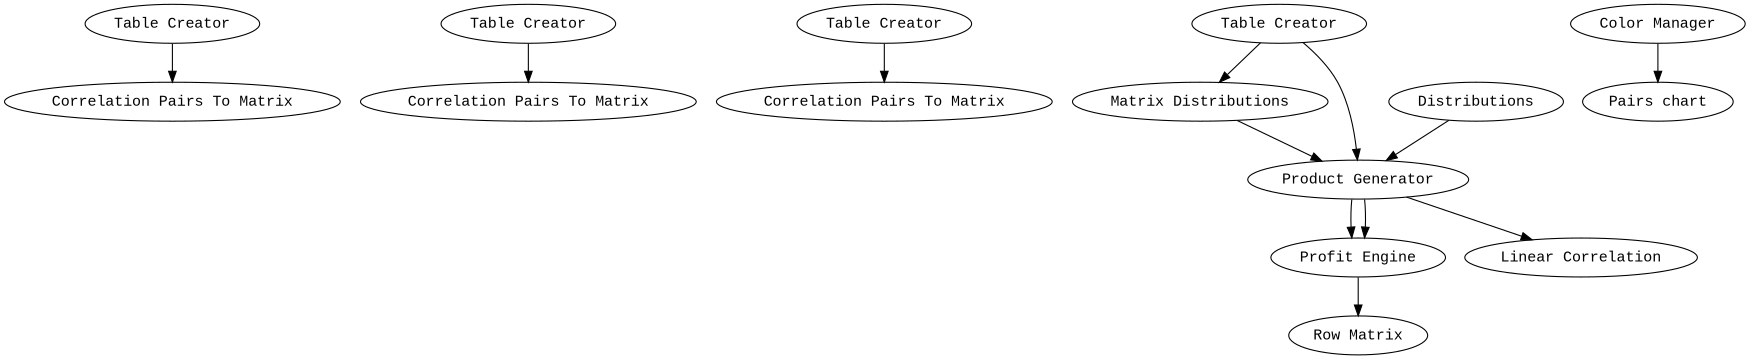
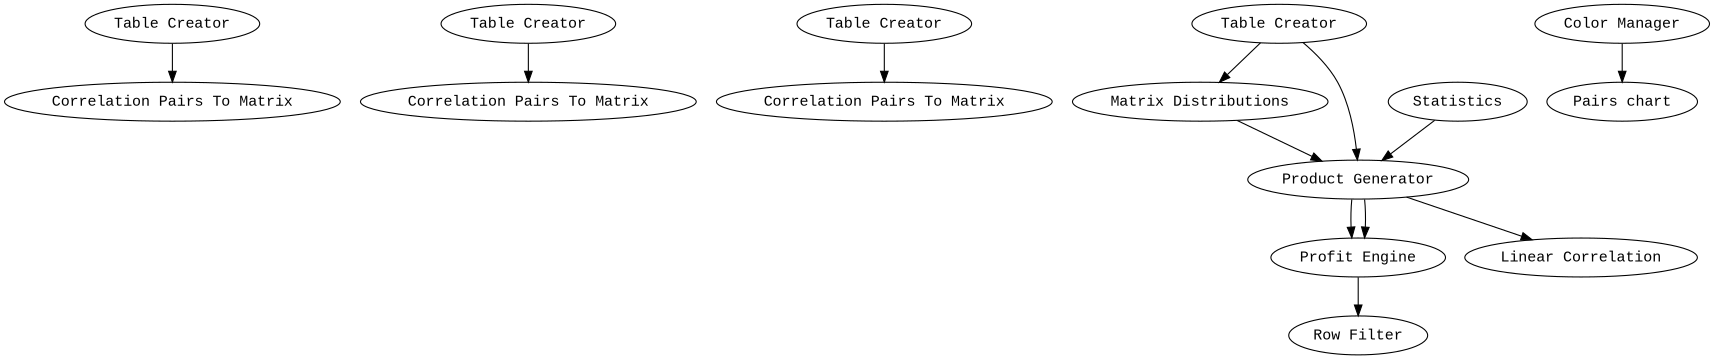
  digraph {
    fontname="Liberation Mono"
    rankdir=TB
    node [fontname="Liberation Mono"]
    edge [fontname="Liberation Mono"]
    n1 [label="Table Creator"]
    n2 [label="Correlation Pairs To Matrix"]
    n3 [label="Table Creator"]
    n4 [label="Correlation Pairs To Matrix"]
    n5 [label="Table Creator"]
    n6 [label="Correlation Pairs To Matrix"]
    n7 [label="Matrix Distributions"]
    n8 [label="Product Generator"]
    n9 [label="Table Creator"]
    n10 [label="Profit Engine"]
    n11 [label="Linear Correlation"]
-   n12 [label="Row Matrix"]
-   n13 [label=Distributions]
+   n12 [label="Row Filter"]
+   n13 [label=Statistics]
    n14 [label="Pairs chart"]
    n15 [label="Color Manager"]
    n1 -> n2
    n3 -> n4
    n5 -> n6
    n7 -> n8
    n8 -> n10
    n8 -> n10
    n8 -> n11
    n9 -> n7
    n9 -> n8
    n10 -> n12
    n13 -> n8
    n15 -> n14
  }
